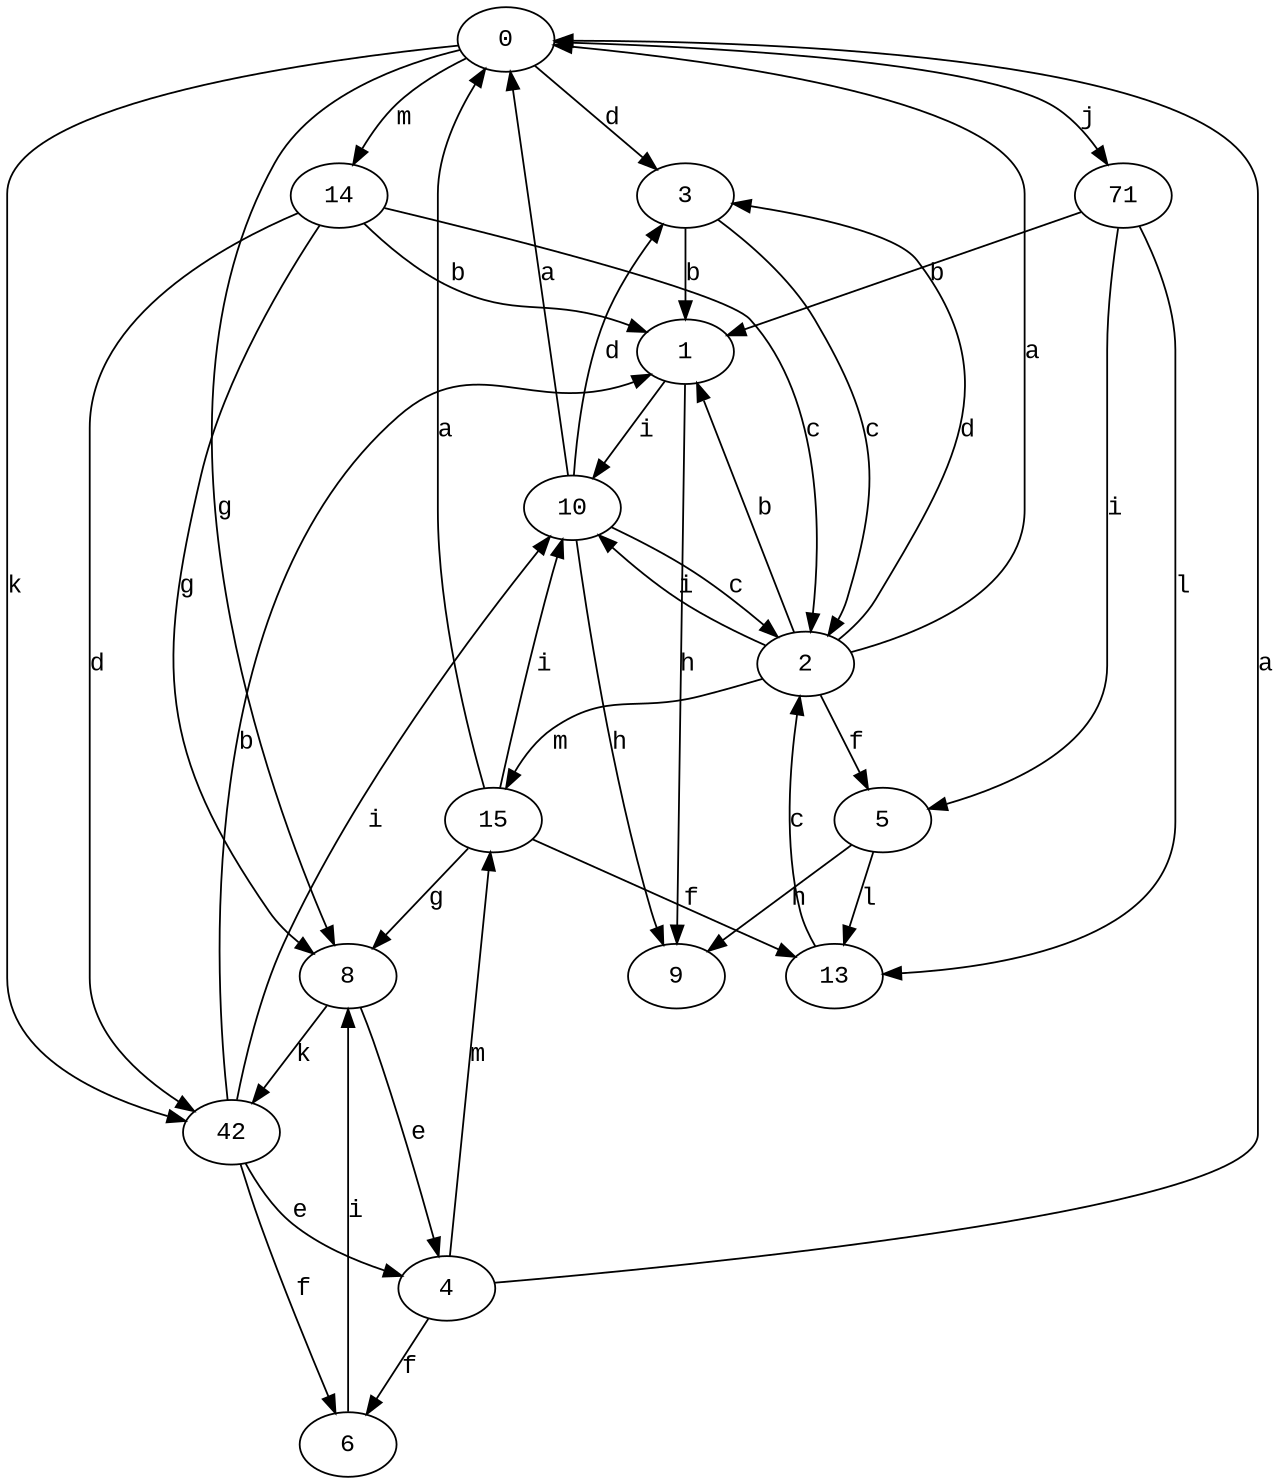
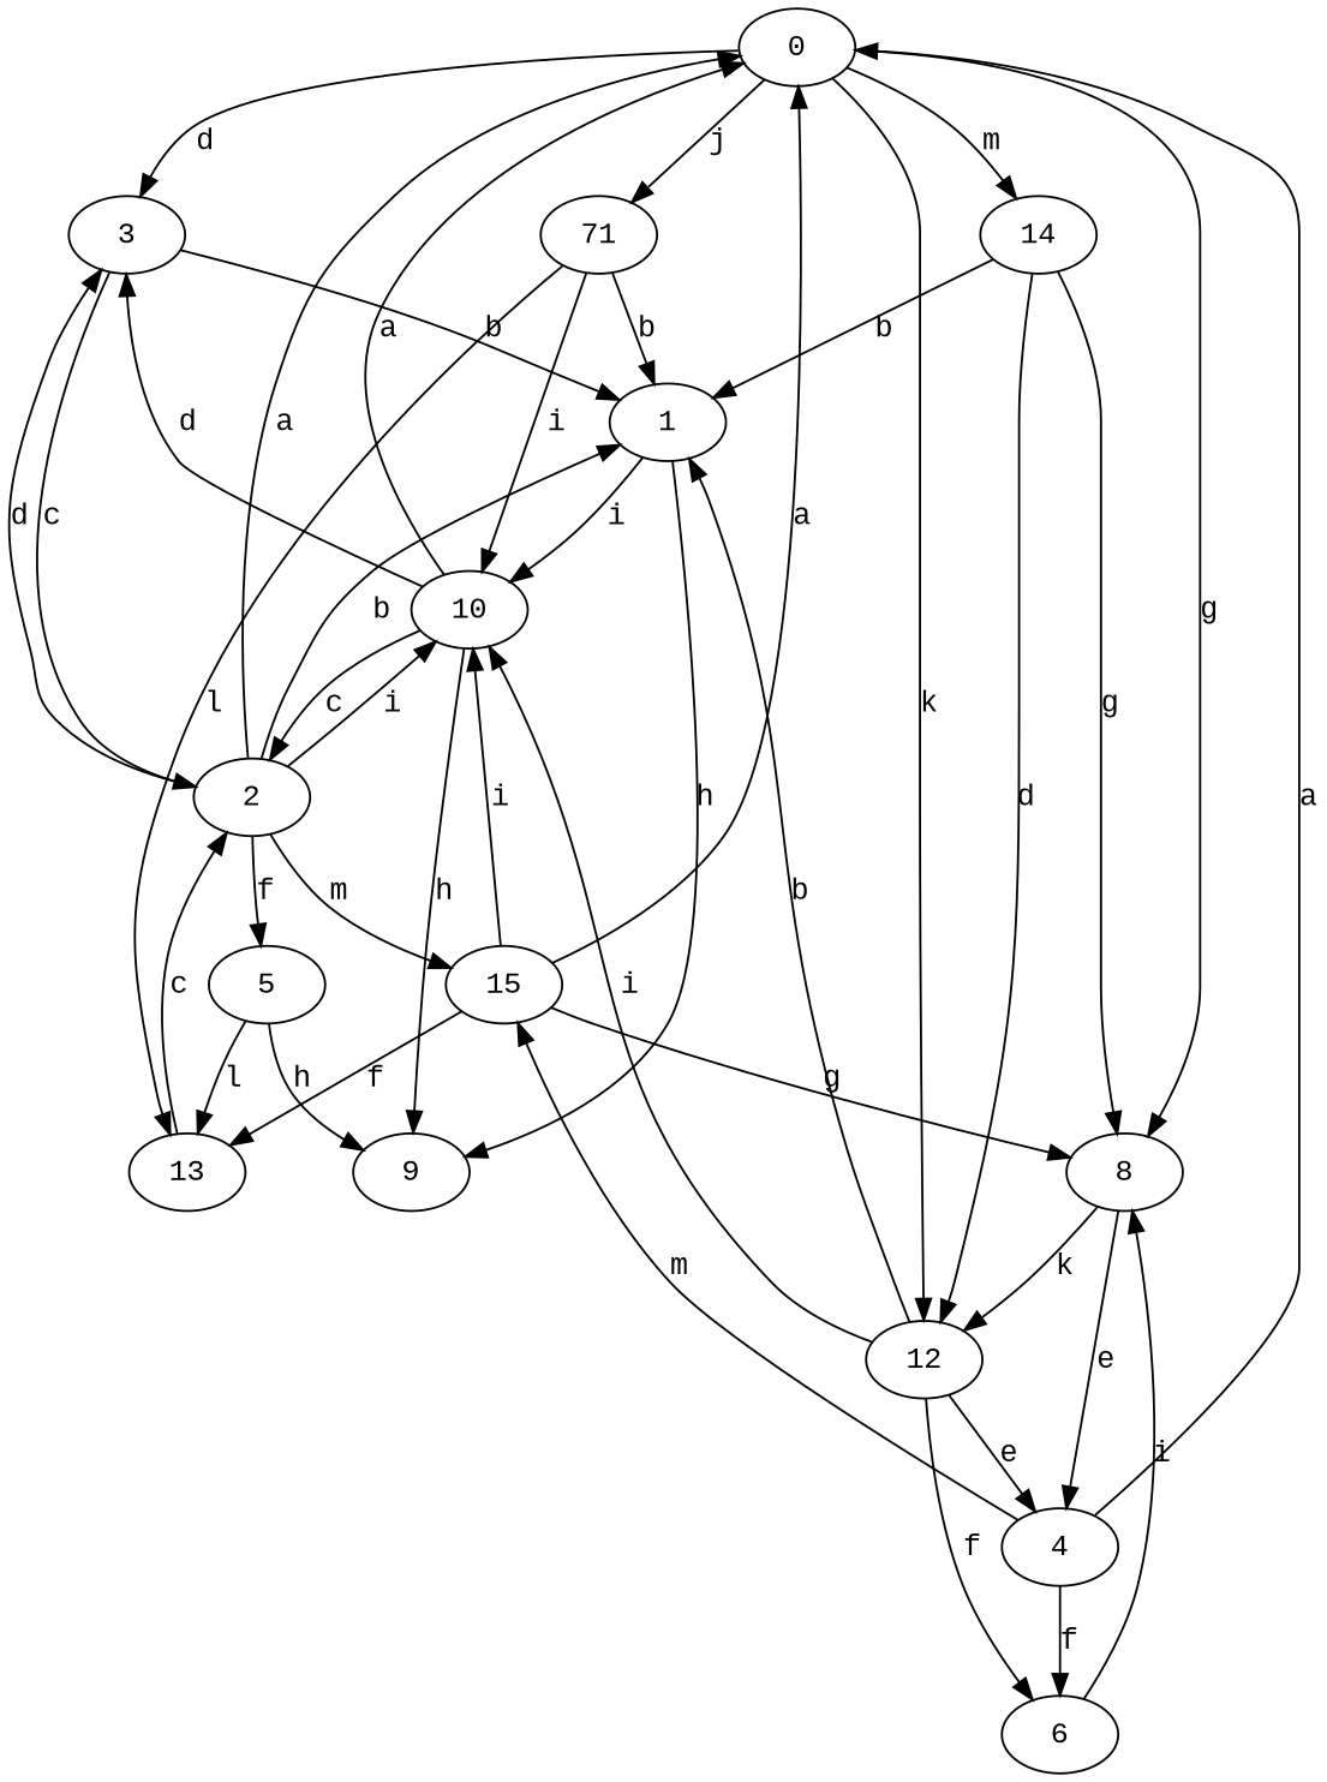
  strict digraph {
    fontname="Liberation Mono"
    node [fontname="Liberation Mono"]
    edge [fontname="Liberation Mono"]
    0
    3
    8
    n4 [label=71]
-   12 [label=42]
+   12
    14
    1
    2
    4
    10
    13
    6
    9
    5
    15
    0 -> 3 [label=d]
    0 -> 8 [label=g]
    0 -> n4 [label=j]
    0 -> 12 [label=k]
    0 -> 14 [label=m]
    3 -> 1 [label=b]
    3 -> 2 [label=c]
    8 -> 12 [label=k]
    8 -> 4 [label=e]
    n4 -> 1 [label=b]
-   n4 -> 5 [label=i]
+   n4 -> 10 [label=i]
    n4 -> 13 [label=l]
    12 -> 1 [label=b]
    12 -> 4 [label=e]
    12 -> 10 [label=i]
    12 -> 6 [label=f]
    14 -> 8 [label=g]
    14 -> 12 [label=d]
    14 -> 1 [label=b]
-   14 -> 2 [label=c]
    1 -> 10 [label=i]
    1 -> 9 [label=h]
    2 -> 0 [label=a]
    2 -> 3 [label=d]
    2 -> 1 [label=b]
    2 -> 10 [label=i]
    2 -> 5 [label=f]
    2 -> 15 [label=m]
    4 -> 0 [label=a]
    4 -> 6 [label=f]
    4 -> 15 [label=m]
    10 -> 0 [label=a]
    10 -> 3 [label=d]
    10 -> 2 [label=c]
    10 -> 9 [label=h]
    13 -> 2 [label=c]
    6 -> 8 [label=i]
    5 -> 13 [label=l]
    5 -> 9 [label=h]
    15 -> 0 [label=a]
    15 -> 8 [label=g]
    15 -> 10 [label=i]
    15 -> 13 [label=f]
  }
